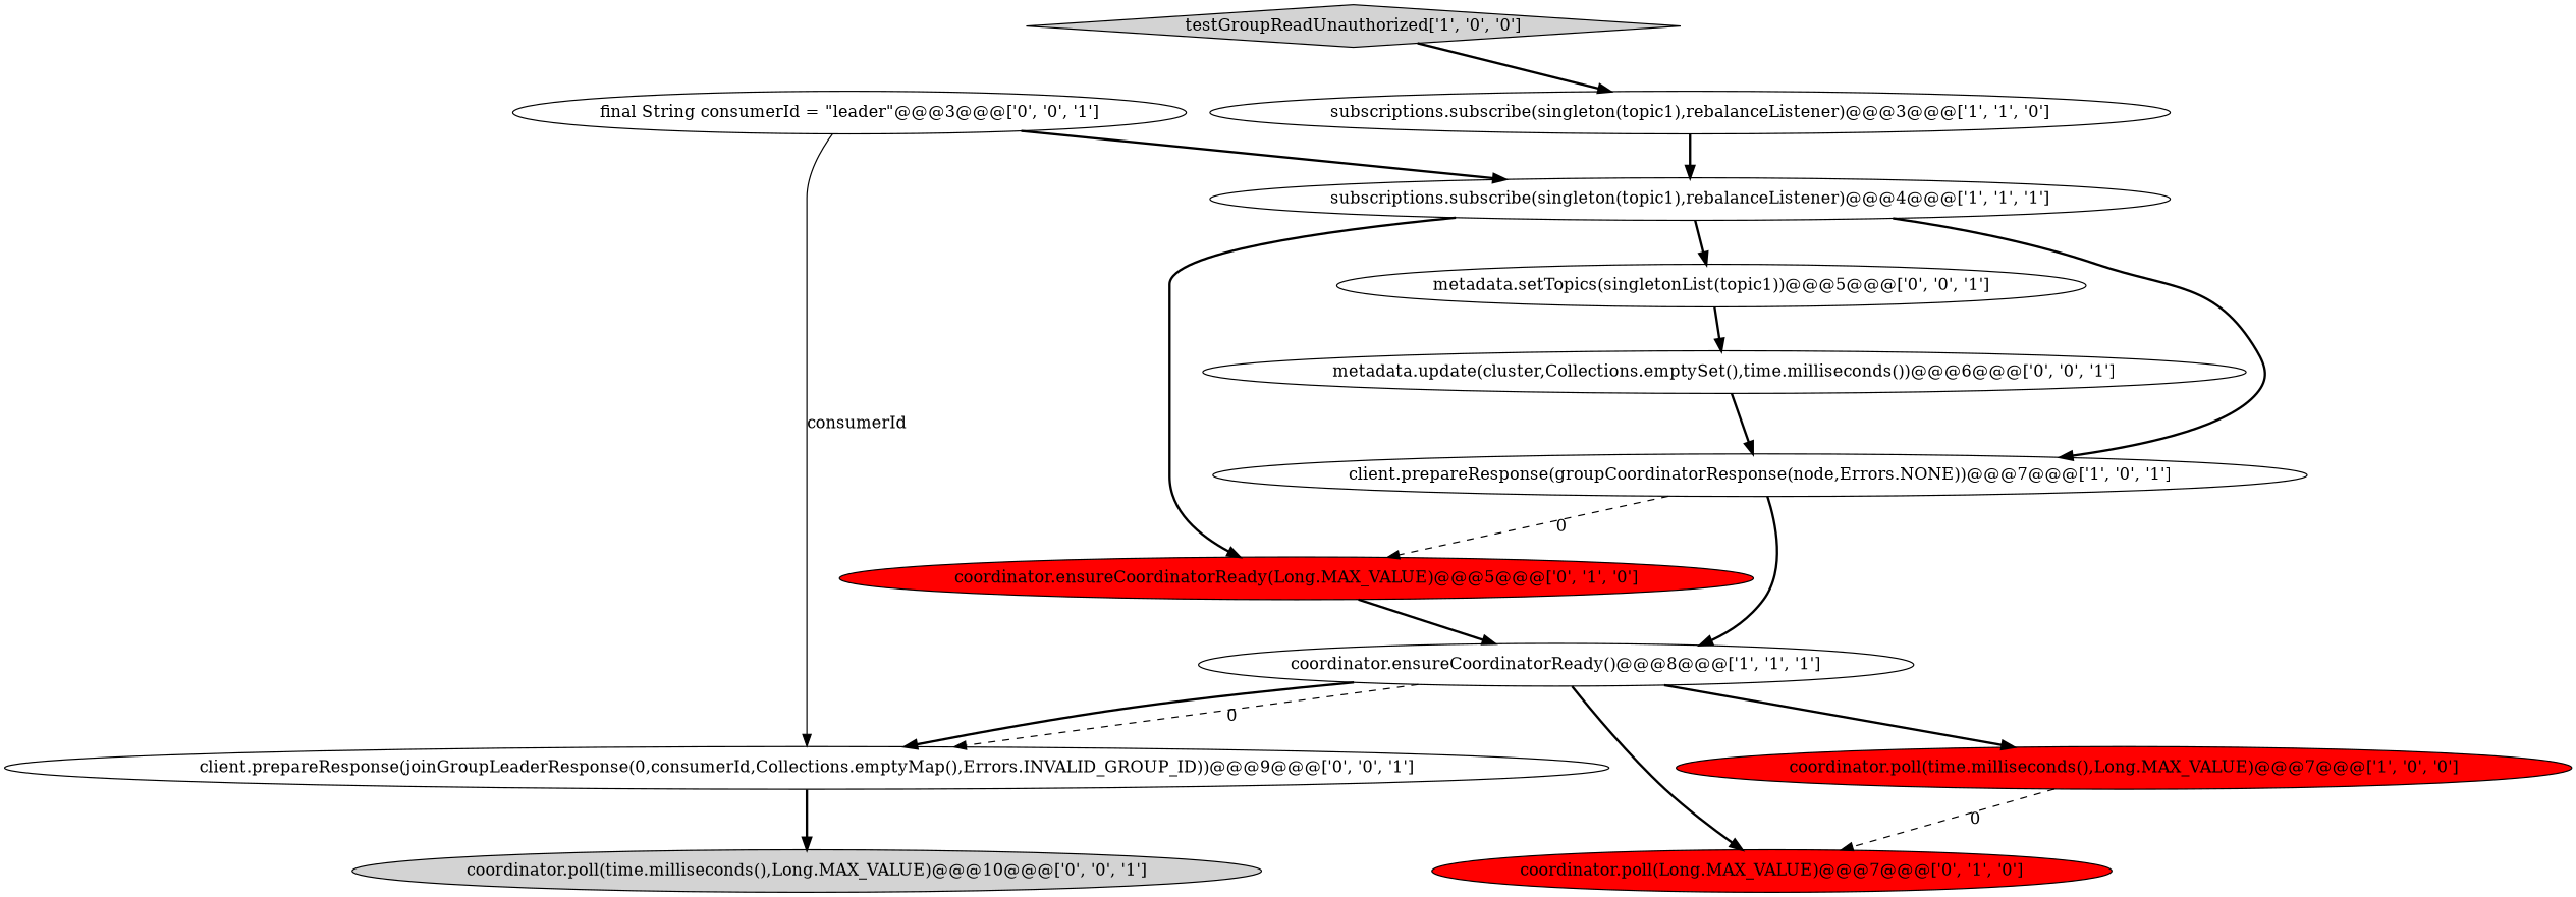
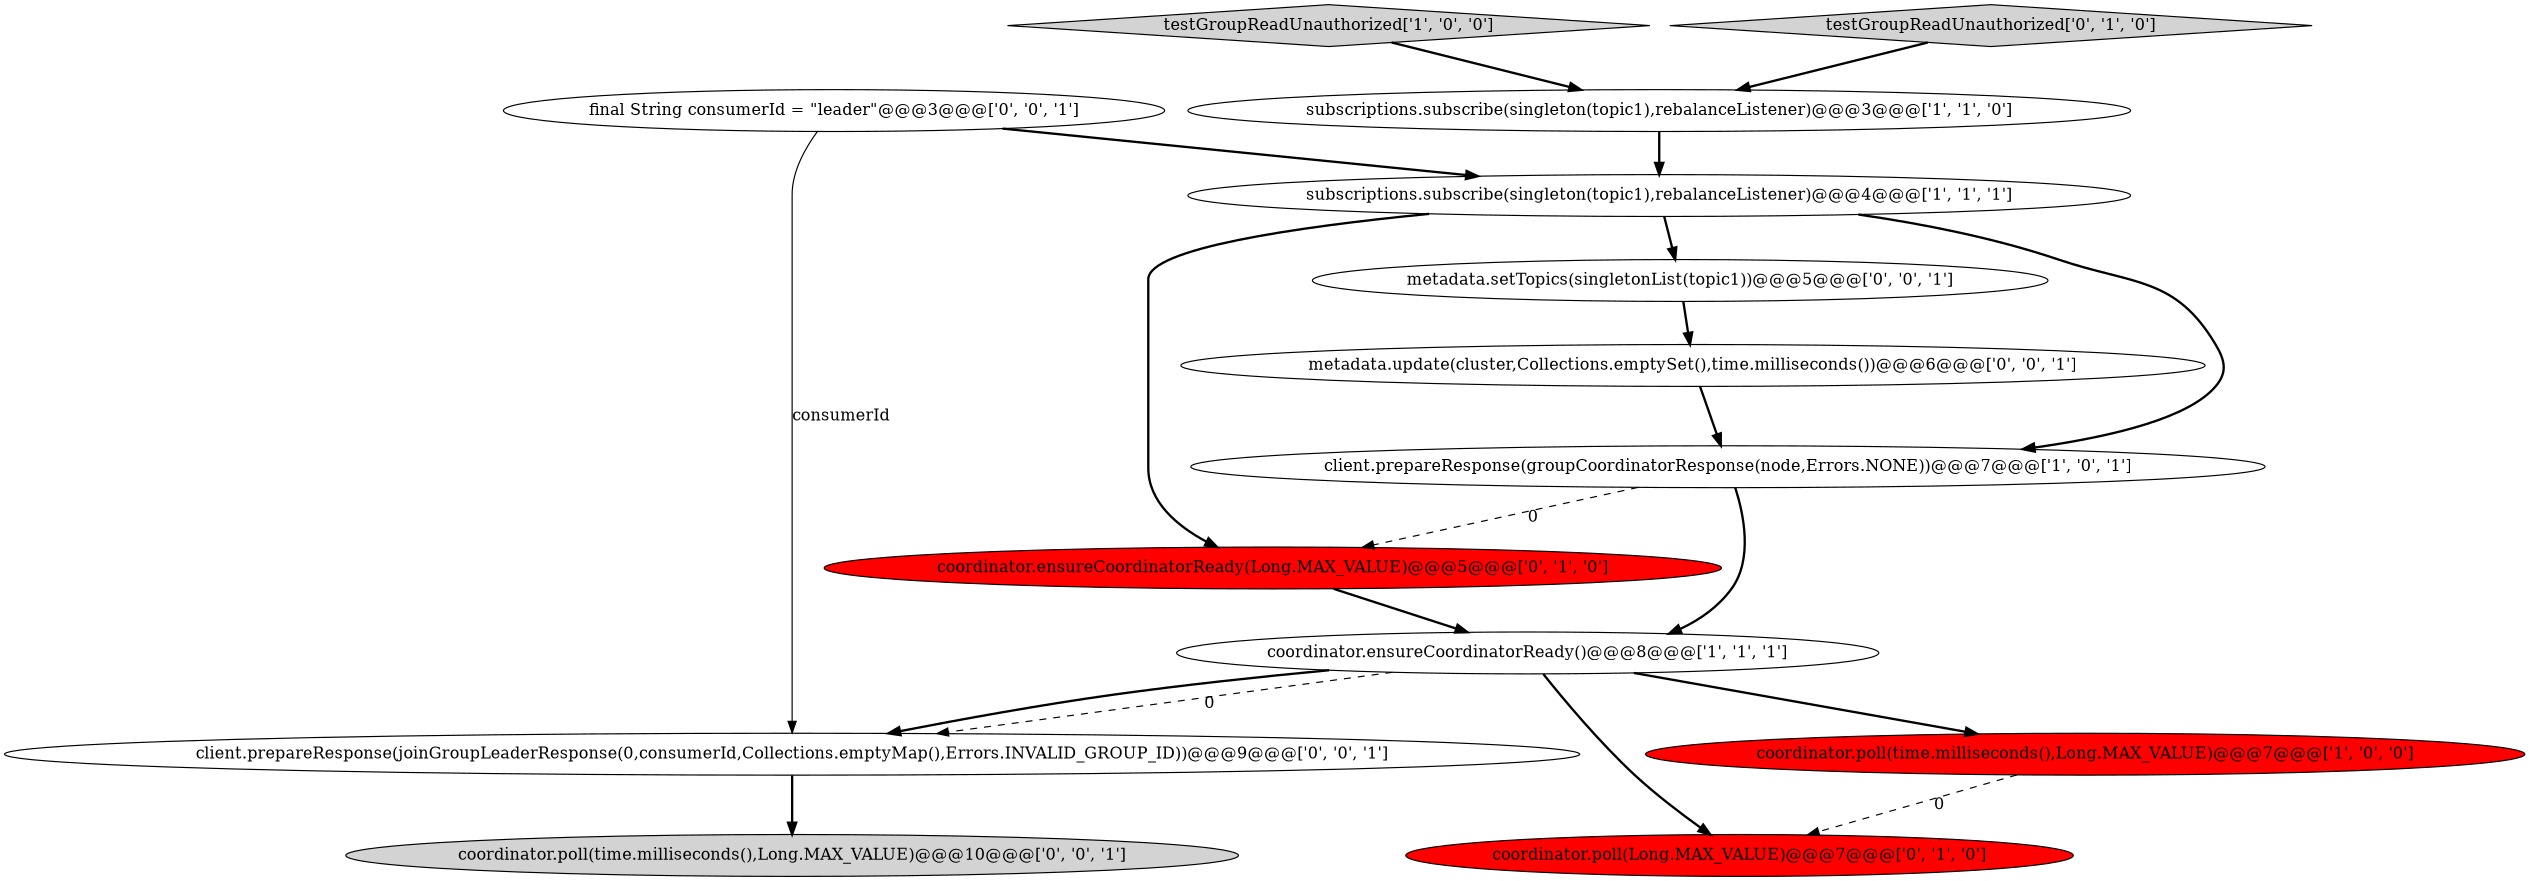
  digraph {
    node [fillcolor=white shape=ellipse style=filled]
    edge [style=bold]
    n1 [label="client.prepareResponse(groupCoordinatorResponse(node,Errors.NONE))@@@7@@@['1', '0', '1']"]
    n2 [label="coordinator.ensureCoordinatorReady()@@@8@@@['1', '1', '1']"]
    n3 [fillcolor=red label="coordinator.ensureCoordinatorReady(Long.MAX_VALUE)@@@5@@@['0', '1', '0']"]
    n4 [fillcolor=red label="coordinator.poll(Long.MAX_VALUE)@@@7@@@['0', '1', '0']"]
    n5 [label="client.prepareResponse(joinGroupLeaderResponse(0,consumerId,Collections.emptyMap(),Errors.INVALID_GROUP_ID))@@@9@@@['0', '0', '1']"]
    n6 [fillcolor=red label="coordinator.poll(time.milliseconds(),Long.MAX_VALUE)@@@7@@@['1', '0', '0']"]
    n7 [label="metadata.setTopics(singletonList(topic1))@@@5@@@['0', '0', '1']"]
    n8 [label="metadata.update(cluster,Collections.emptySet(),time.milliseconds())@@@6@@@['0', '0', '1']"]
    n9 [label="final String consumerId = \"leader\"@@@3@@@['0', '0', '1']"]
    n10 [label="subscriptions.subscribe(singleton(topic1),rebalanceListener)@@@4@@@['1', '1', '1']"]
    n11 [fillcolor=lightgray label="coordinator.poll(time.milliseconds(),Long.MAX_VALUE)@@@10@@@['0', '0', '1']"]
    n12 [fillcolor=lightgray label="testGroupReadUnauthorized['1', '0', '0']" shape=diamond]
    n13 [label="subscriptions.subscribe(singleton(topic1),rebalanceListener)@@@3@@@['1', '1', '0']"]
+   n14 [fillcolor=lightgray label="testGroupReadUnauthorized['0', '1', '0']" shape=diamond]
    n1 -> n2
    n1 -> n3 [label=0 style=dashed]
    n2 -> n4
    n2 -> n5 [label=0 style=dashed]
    n2 -> n5
    n2 -> n6
    n3 -> n2
    n5 -> n11
    n6 -> n4 [label=0 style=dashed]
    n7 -> n8
    n8 -> n1
    n9 -> n5 [label=consumerId style=solid]
    n9 -> n10
    n10 -> n1
    n10 -> n3
    n10 -> n7
    n12 -> n13
    n13 -> n10
+   n14 -> n13
  }
